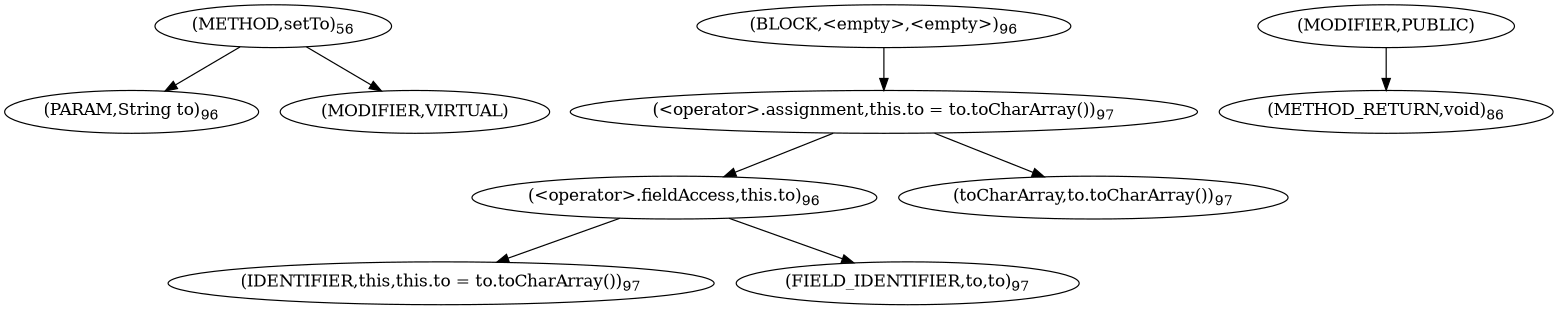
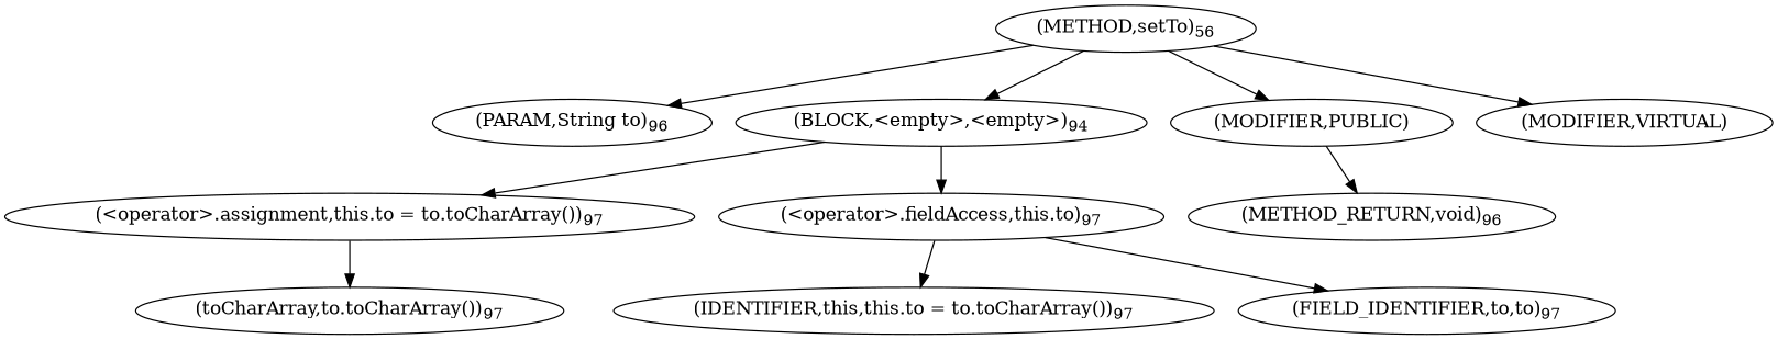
  digraph {
    n1 [label=<(METHOD,setTo)<SUB>56</SUB>>]
    n2 [label=<(PARAM,String to)<SUB>96</SUB>>]
-   n3 [label=<(BLOCK,&lt;empty&gt;,&lt;empty&gt;)<SUB>96</SUB>>]
+   n3 [label=<(BLOCK,&lt;empty&gt;,&lt;empty&gt;)<SUB>94</SUB>>]
    n4 [label=<(MODIFIER,PUBLIC)>]
    n5 [label=<(MODIFIER,VIRTUAL)>]
    n6 [label=<(&lt;operator&gt;.assignment,this.to = to.toCharArray())<SUB>97</SUB>>]
-   n7 [label=<(METHOD_RETURN,void)<SUB>86</SUB>>]
-   n8 [label=<(&lt;operator&gt;.fieldAccess,this.to)<SUB>96</SUB>>]
+   n7 [label=<(METHOD_RETURN,void)<SUB>96</SUB>>]
+   n8 [label=<(&lt;operator&gt;.fieldAccess,this.to)<SUB>97</SUB>>]
    n9 [label=<(toCharArray,to.toCharArray())<SUB>97</SUB>>]
    n10 [label=<(IDENTIFIER,this,this.to = to.toCharArray())<SUB>97</SUB>>]
    n11 [label=<(FIELD_IDENTIFIER,to,to)<SUB>97</SUB>>]
    n1 -> n2
+   n1 -> n3
+   n1 -> n4
    n1 -> n5
    n3 -> n6
    n4 -> n7
-   n6 -> n8
+   n3 -> n8
    n6 -> n9
    n8 -> n10
    n8 -> n11
  }
